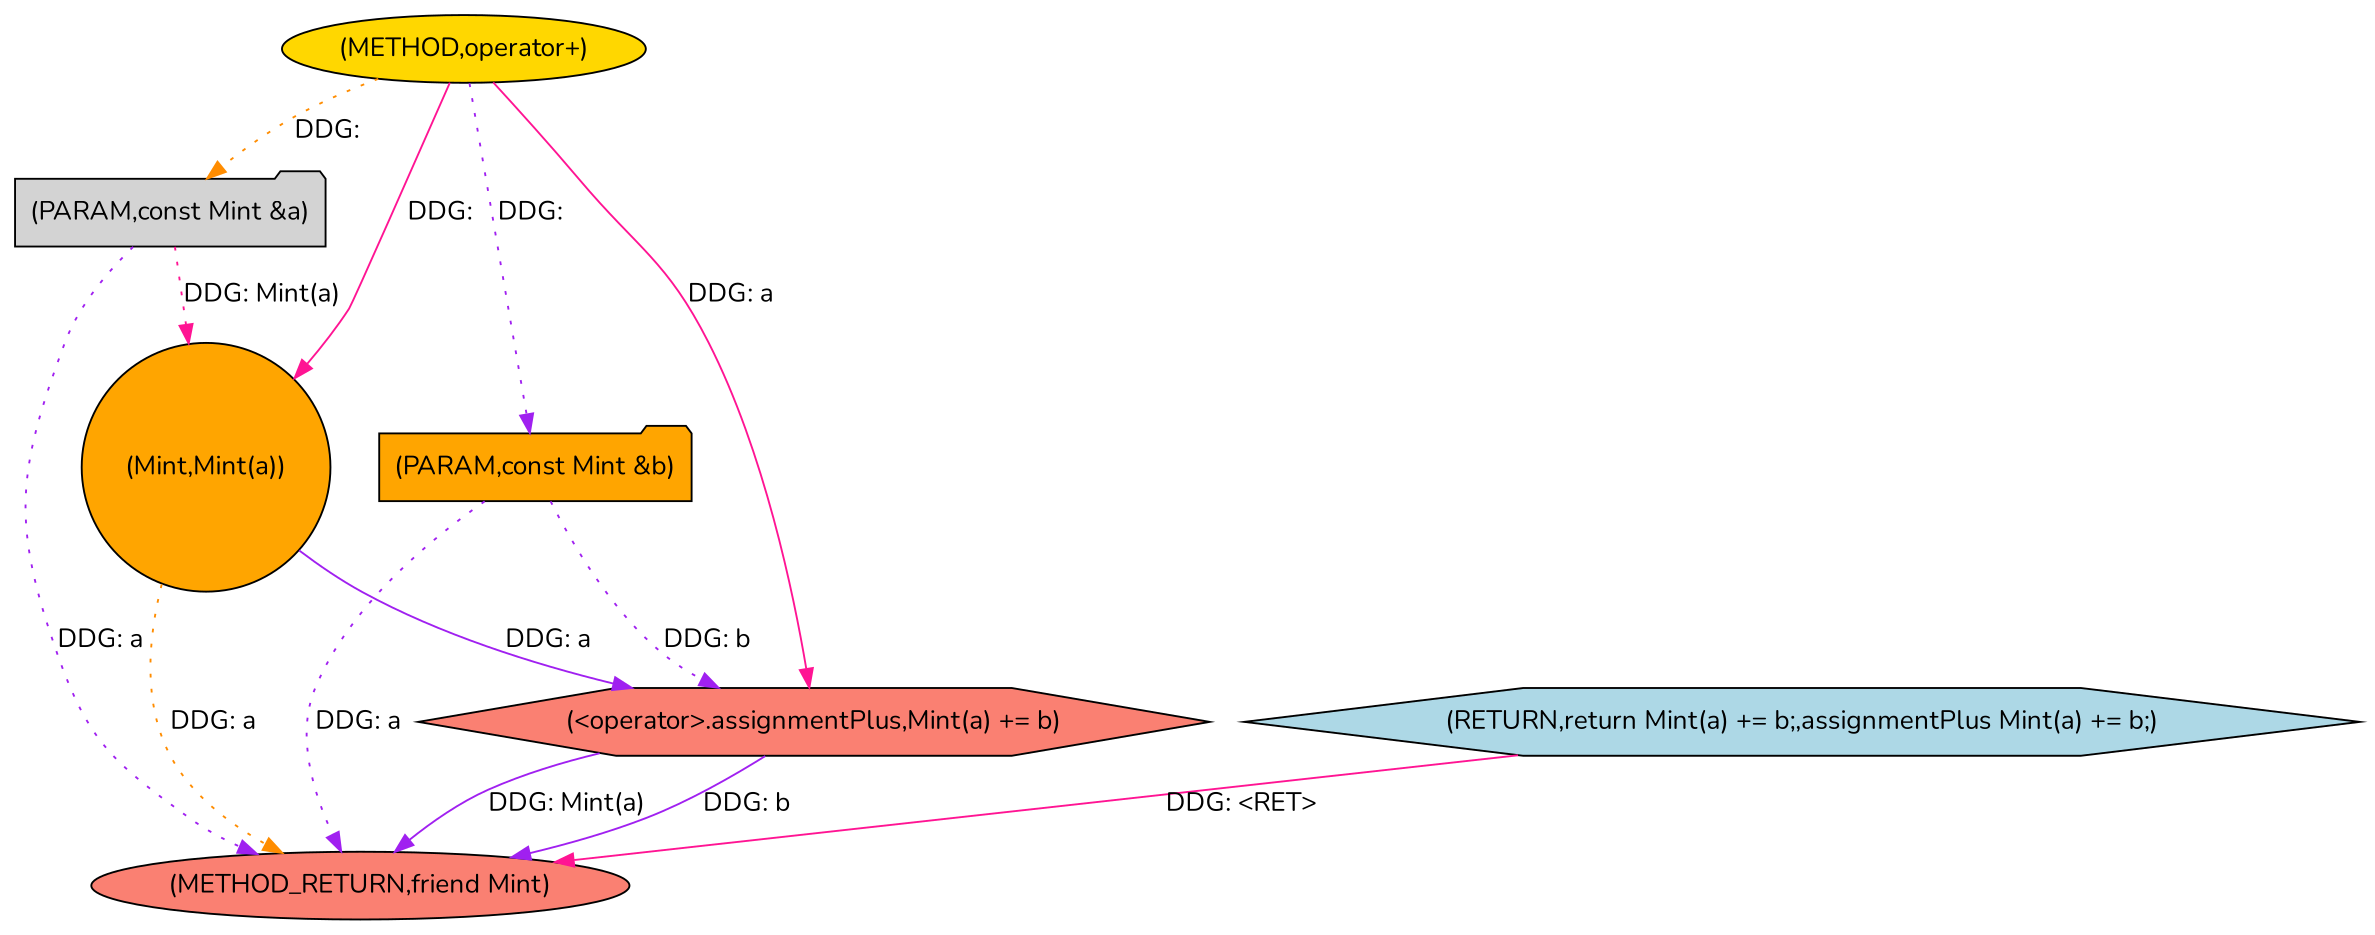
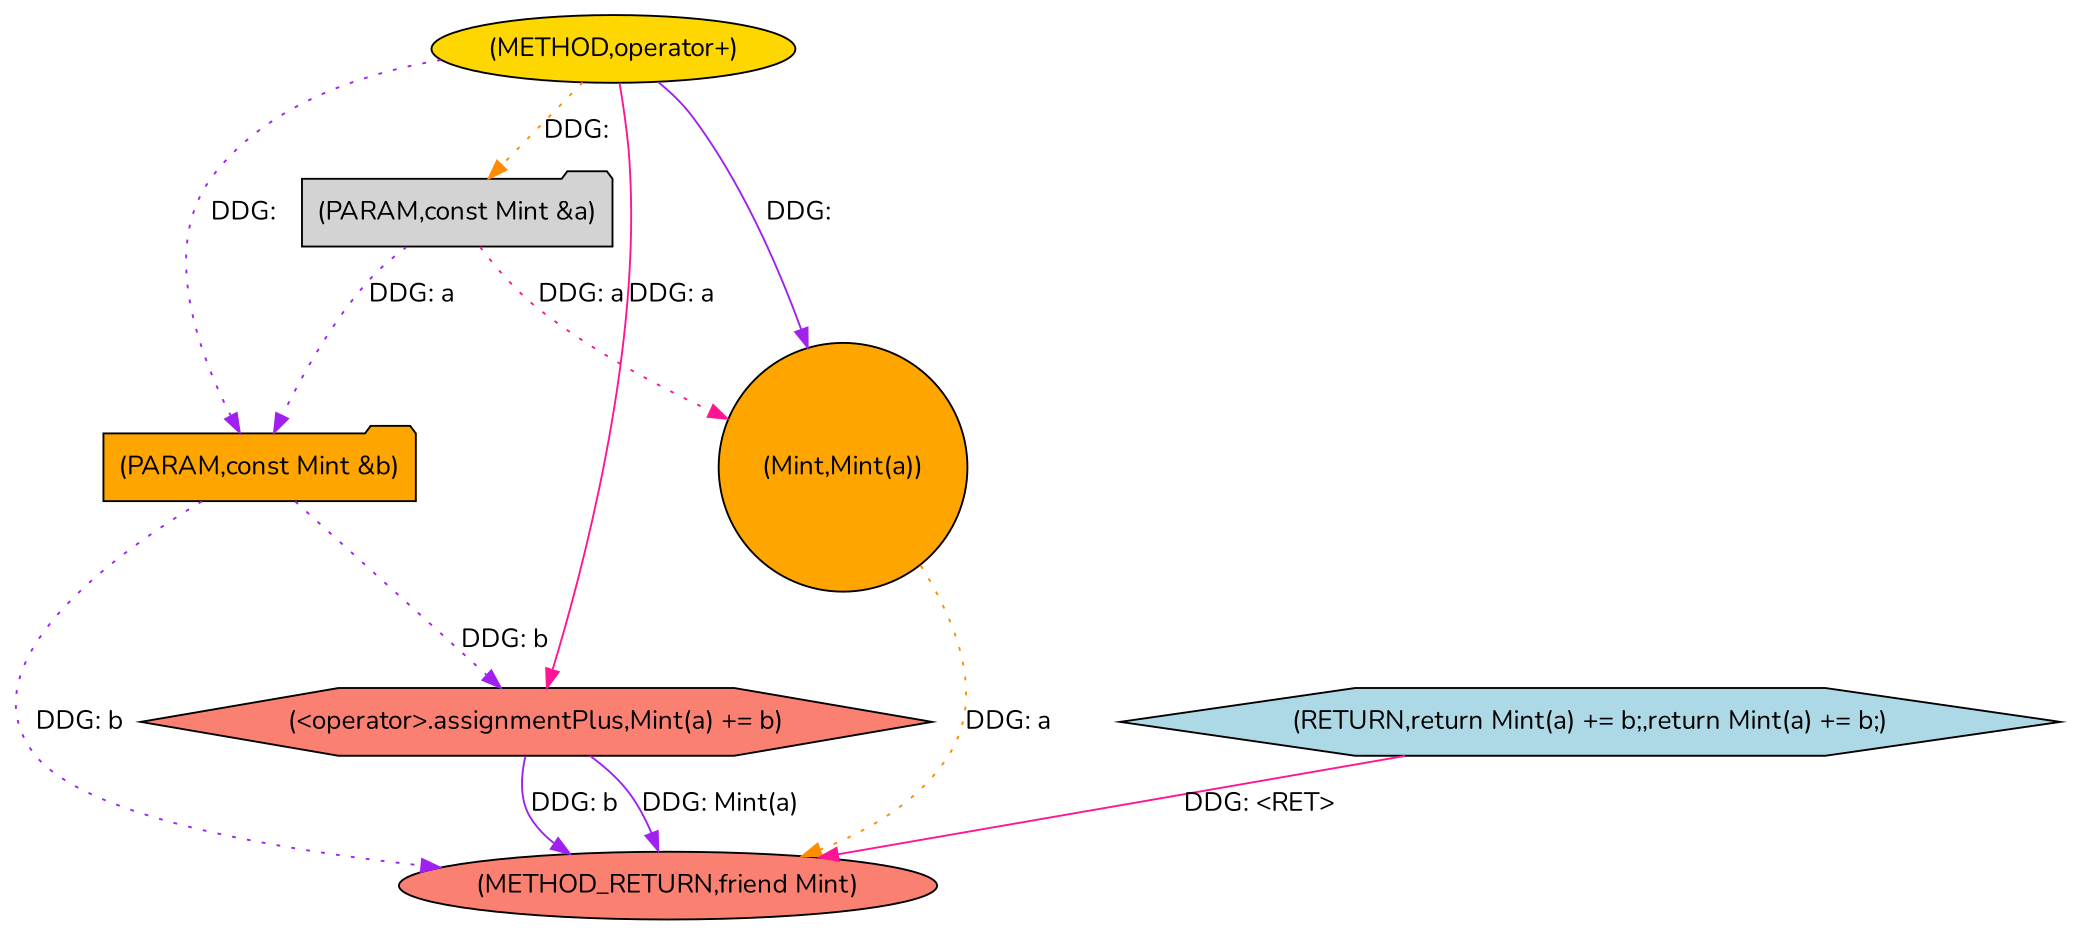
  digraph {
    fontname=Nunito
    node [fillcolor=orange fontname=Nunito shape=ellipse style=filled]
    edge [color=purple fontname=Nunito style=dotted]
    n1 [fillcolor=gold label="(METHOD,operator+)"]
    n2 [fillcolor=lightgrey label="(PARAM,const Mint &a)" shape=folder]
    n3 [label="(PARAM,const Mint &b)" shape=folder]
    n4 [fillcolor=salmon label="(<operator>.assignmentPlus,Mint(a) += b)" shape=hexagon]
    n5 [label="(Mint,Mint(a))" shape=circle]
    n6 [fillcolor=salmon label="(METHOD_RETURN,friend Mint)"]
-   n7 [fillcolor=lightblue label="(RETURN,return Mint(a) += b;,assignmentPlus Mint(a) += b;)" shape=hexagon]
+   n7 [fillcolor=lightblue label="(RETURN,return Mint(a) += b;,return Mint(a) += b;)" shape=hexagon]
    n1 -> n2 [color=darkorange label="DDG: "]
    n1 -> n3 [label="DDG: "]
    n1 -> n4 [color=deeppink label="DDG: a" style=solid]
-   n1 -> n5 [color=deeppink label="DDG: " style=solid]
-   n2 -> n5 [color=deeppink label="DDG: Mint(a)"]
-   n2 -> n6 [label="DDG: a"]
+   n1 -> n5 [label="DDG: " style=solid]
+   n2 -> n5 [color=deeppink label="DDG: a"]
+   n2 -> n3 [label="DDG: a"]
    n3 -> n4 [label="DDG: b"]
-   n3 -> n6 [label="DDG: a"]
+   n3 -> n6 [label="DDG: b"]
    n4 -> n6 [label="DDG: Mint(a)" style=solid]
    n4 -> n6 [label="DDG: b" style=solid]
-   n5 -> n4 [label="DDG: a" style=solid]
    n5 -> n6 [color=darkorange label="DDG: a"]
    n7 -> n6 [color=deeppink label="DDG: <RET>" style=solid]
  }
